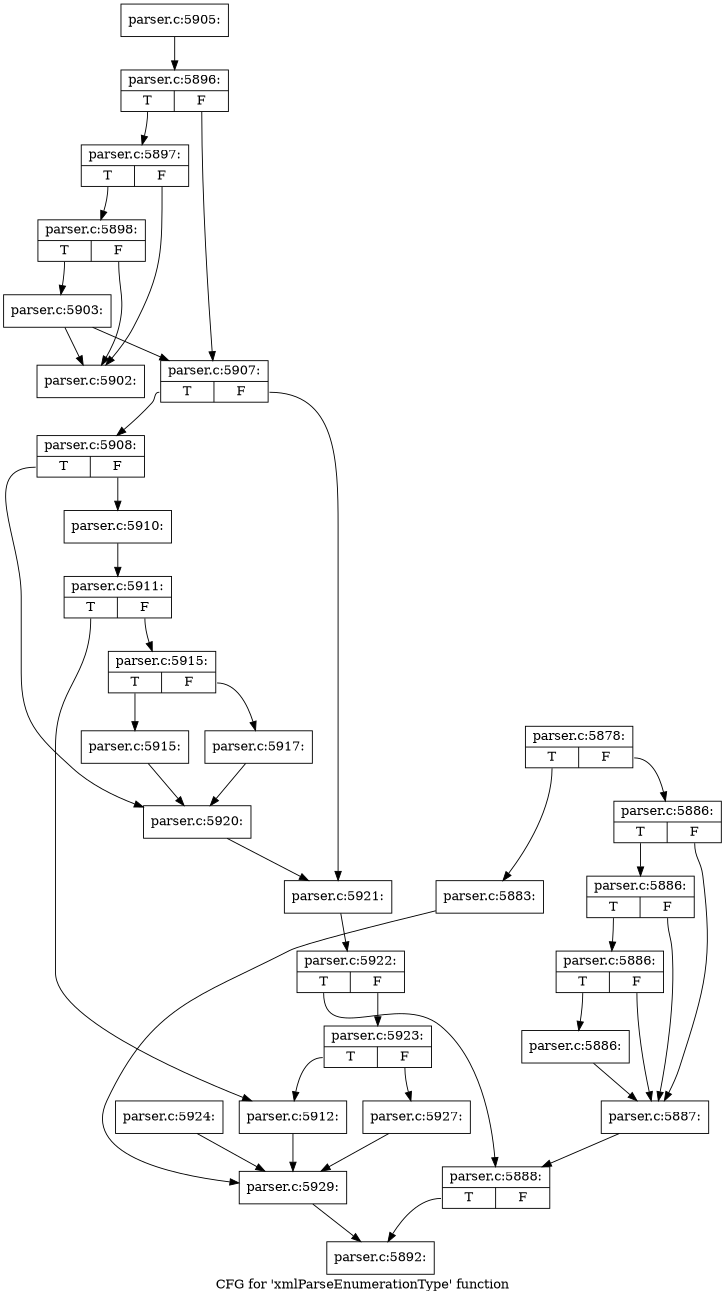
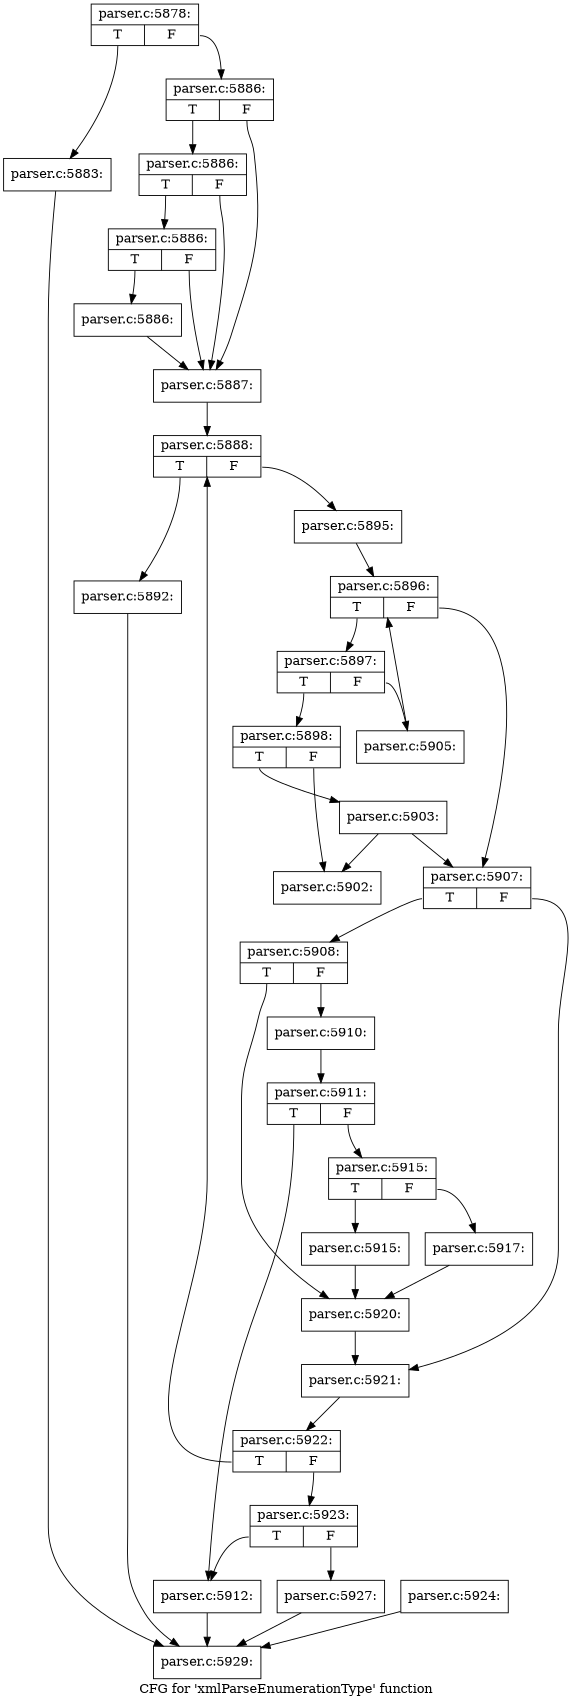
  digraph {
    label="CFG for 'xmlParseEnumerationType' function"
    node [shape=record]
    n1 [label="{parser.c:5878:|{<s0>T|<s1>F}}"]
    n2 [label="{parser.c:5883:}"]
    n3 [label="{parser.c:5886:|{<s0>T|<s1>F}}"]
    n4 [label="{parser.c:5929:}"]
    n5 [label="{parser.c:5886:|{<s0>T|<s1>F}}"]
    n6 [label="{parser.c:5887:}"]
    n7 [label="{parser.c:5886:|{<s0>T|<s1>F}}"]
    n8 [label="{parser.c:5888:|{<s0>T|<s1>F}}"]
    n9 [label="{parser.c:5886:}"]
    n10 [label="{parser.c:5892:}"]
+   n11 [label="{parser.c:5895:}"]
    n12 [label="{parser.c:5896:|{<s0>T|<s1>F}}"]
    n13 [label="{parser.c:5897:|{<s0>T|<s1>F}}"]
    n14 [label="{parser.c:5907:|{<s0>T|<s1>F}}"]
    n15 [label="{parser.c:5898:|{<s0>T|<s1>F}}"]
    n16 [label="{parser.c:5905:}"]
    n17 [label="{parser.c:5908:|{<s0>T|<s1>F}}"]
    n18 [label="{parser.c:5921:}"]
    n19 [label="{parser.c:5903:}"]
    n20 [label="{parser.c:5902:}"]
    n21 [label="{parser.c:5910:}"]
    n22 [label="{parser.c:5920:}"]
    n23 [label="{parser.c:5922:|{<s0>T|<s1>F}}"]
    n24 [label="{parser.c:5911:|{<s0>T|<s1>F}}"]
    n25 [label="{parser.c:5912:}"]
    n26 [label="{parser.c:5915:|{<s0>T|<s1>F}}"]
    n27 [label="{parser.c:5923:|{<s0>T|<s1>F}}"]
    n28 [label="{parser.c:5915:}"]
    n29 [label="{parser.c:5917:}"]
    n30 [label="{parser.c:5927:}"]
    n31 [label="{parser.c:5924:}"]
    n1 -> n2 [tailport=s0]
    n1 -> n3 [tailport=s1]
    n2 -> n4
    n3 -> n5 [tailport=s0]
    n3 -> n6 [tailport=s1]
    n5 -> n6 [tailport=s1]
    n5 -> n7 [tailport=s0]
    n6 -> n8
    n7 -> n6 [tailport=s1]
    n7 -> n9 [tailport=s0]
    n8 -> n10 [tailport=s0]
+   n8 -> n11 [tailport=s1]
    n9 -> n6
-   n4 -> n10
+   n10 -> n4
+   n11 -> n12
    n12 -> n13 [tailport=s0]
    n12 -> n14 [tailport=s1]
    n13 -> n15 [tailport=s0]
-   n13 -> n20 [tailport=s1]
+   n13 -> n16 [tailport=s1]
    n14 -> n17 [tailport=s0]
    n14 -> n18 [tailport=s1]
    n15 -> n19 [tailport=s0]
    n15 -> n20 [tailport=s1]
    n16 -> n12
    n17 -> n21 [tailport=s1]
    n17 -> n22 [tailport=s0]
    n18 -> n23
    n19 -> n14
    n19 -> n20
    n21 -> n24
    n22 -> n18
    n23 -> n8 [tailport=s0]
    n23 -> n27 [tailport=s1]
    n24 -> n25 [tailport=s0]
    n24 -> n26 [tailport=s1]
    n25 -> n4
    n26 -> n28 [tailport=s0]
    n26 -> n29 [tailport=s1]
    n27 -> n25 [tailport=s0]
    n27 -> n30 [tailport=s1]
    n28 -> n22
    n29 -> n22
    n30 -> n4
    n31 -> n4
  }
